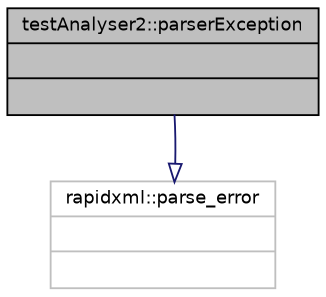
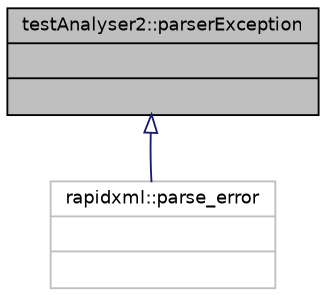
  digraph {
    node [fontname=Helvetica fontsize=10 shape=record style=filled]
    n1 [color=black fillcolor=grey75 fontcolor=black height=0.2 label="{testAnalyser2::parserException\n||}" width=0.4]
    n2 [color=grey75 fillcolor=white height=0.2 label="{rapidxml::parse_error\n||}" width=0.4]
-   n2 -> n1 [arrowtail=onormal color=midnightblue dir=back fontname=Helvetica fontsize=10 labelfontname=Helvetica labelfontsize=10 style=solid]
+   n1 -> n2 [arrowtail=onormal color=midnightblue dir=back fontname=Helvetica fontsize=10 labelfontname=Helvetica labelfontsize=10 style=solid]
  }
